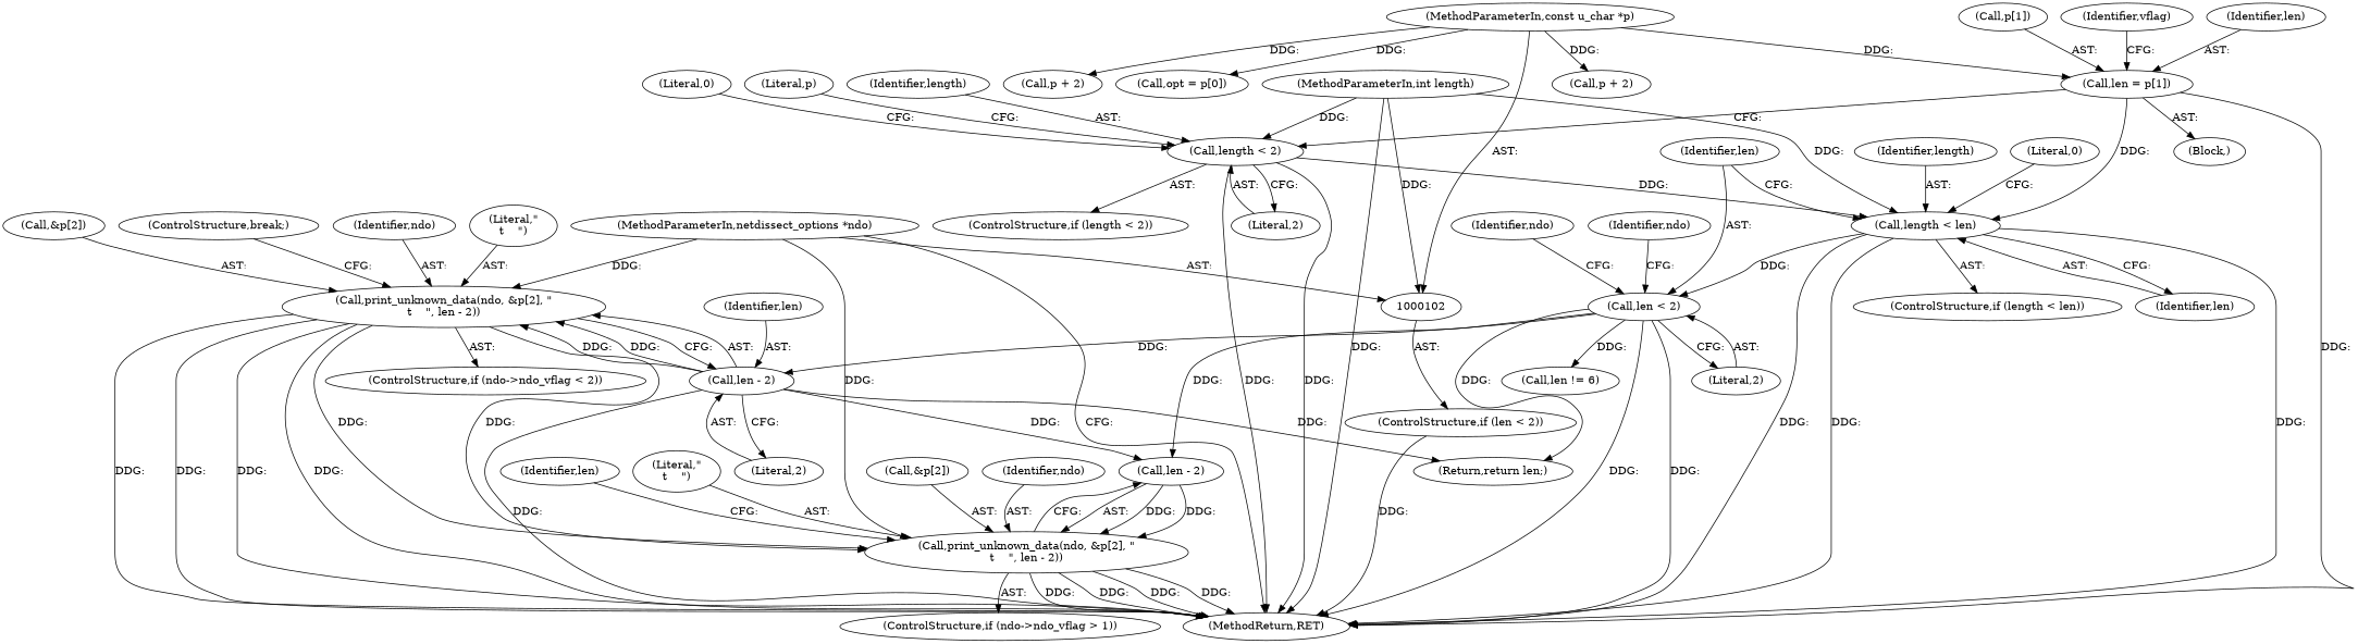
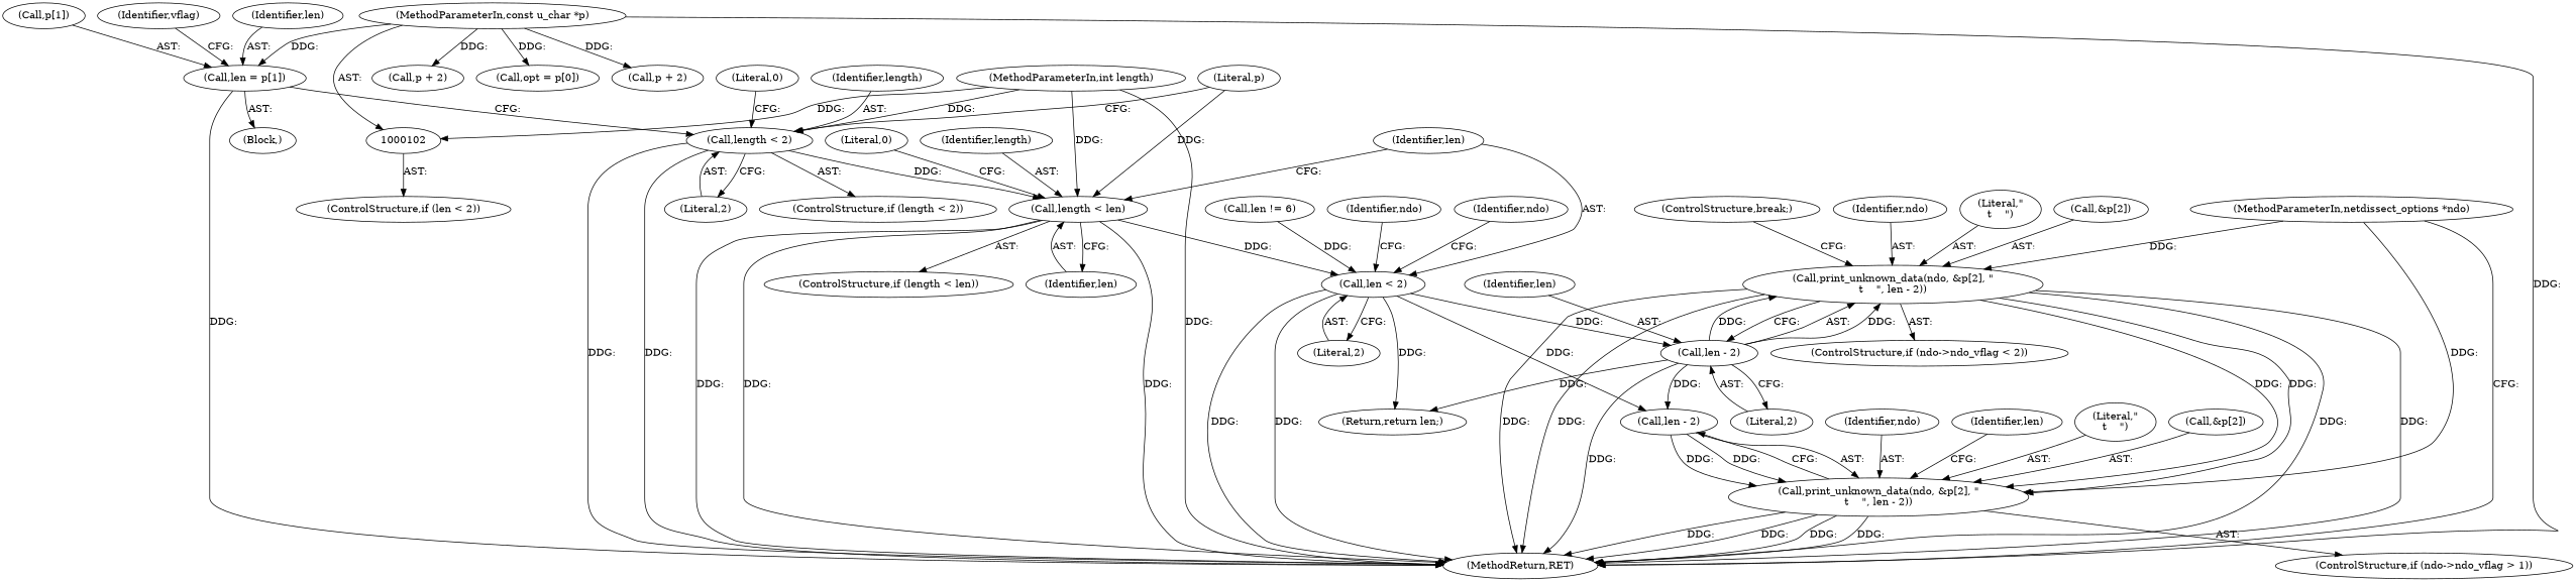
  digraph {
    n1 [label="(Call,print_unknown_data(ndo, &p[2], \"\n\t    \", len - 2))"]
    n2 [label="(Call,len - 2)"]
    n3 [label="(Call,print_unknown_data(ndo, &p[2], \"\n\t    \", len - 2))"]
    n4 [label="(ControlStructure,if (ndo->ndo_vflag < 2))"]
    n5 [label="(MethodReturn,RET)"]
    n6 [label="(Call,len - 2)"]
    n7 [label="(Return,return len;)"]
    n8 [label="(Literal,2)"]
    n9 [label="(ControlStructure,if (ndo->ndo_vflag > 1))"]
    n10 [label="(MethodParameterIn,netdissect_options *ndo)"]
    1000102
    n12 [label="(ControlStructure,if (len < 2))"]
    n13 [label="(Call,len < 2)"]
    n14 [label="(Call,len != 6)"]
    n15 [label="(Literal,2)"]
    n16 [label="(Call,length < len)"]
    n17 [label="(ControlStructure,if (length < len))"]
    n18 [label="(Identifier,len)"]
    n19 [label="(Call,length < 2)"]
    n20 [label="(Literal,2)"]
    n21 [label="(ControlStructure,if (length < 2))"]
    n22 [label="(MethodParameterIn,int length)"]
    n23 [label="(Call,len = p[1])"]
    n24 [label="(Block,)"]
    n25 [label="(Call,p[1])"]
    n26 [label="(MethodParameterIn,const u_char *p)"]
    n27 [label="(Call,opt = p[0])"]
    n28 [label="(Call,p + 2)"]
    n29 [label="(Call,p + 2)"]
    n30 [label="(Identifier,ndo)"]
    n31 [label="(Literal,0)"]
    n32 [label="(Identifier,len)"]
    n33 [label="(Literal,0)"]
    n34 [label="(Identifier,vflag)"]
    n35 [label="(Literal,\"\n\t    \")"]
    n36 [label="(Identifier,ndo)"]
    n37 [label="(Identifier,len)"]
    n38 [label="(Identifier,len)"]
    n39 [label="(Identifier,ndo)"]
    n40 [label="(Identifier,len)"]
    n41 [label="(Literal,\"\n\t    \")"]
    n42 [label="(Literal,p)"]
    n43 [label="(Identifier,length)"]
    n44 [label="(Call,&p[2])"]
    n45 [label="(Call,&p[2])"]
    n46 [label="(ControlStructure,break;)"]
    n47 [label="(Identifier,length)"]
    n48 [label="(Identifier,ndo)"]
    n1 -> n2 [label="CFG: "]
    n1 -> n3 [label="DDG: "]
    n1 -> n3 [label="DDG: "]
    n1 -> n4 [label="AST: "]
    n1 -> n5 [label="DDG: "]
    n1 -> n5 [label="DDG: "]
    n1 -> n5 [label="DDG: "]
    n1 -> n5 [label="DDG: "]
    n2 -> n1 [label="AST: "]
    n2 -> n1 [label="DDG: "]
    n2 -> n1 [label="DDG: "]
    n2 -> n5 [label="DDG: "]
    n2 -> n6 [label="DDG: "]
    n2 -> n7 [label="DDG: "]
    n2 -> n8 [label="CFG: "]
    n3 -> n5 [label="DDG: "]
    n3 -> n5 [label="DDG: "]
    n3 -> n5 [label="DDG: "]
    n3 -> n5 [label="DDG: "]
    n3 -> n6 [label="CFG: "]
    n3 -> n9 [label="AST: "]
    n6 -> n3 [label="AST: "]
    n6 -> n3 [label="DDG: "]
    n6 -> n3 [label="DDG: "]
    n8 -> n2 [label="AST: "]
    n10 -> n1 [label="DDG: "]
    n10 -> n3 [label="DDG: "]
    n10 -> n5 [label="CFG: "]
-   n10 -> 1000102 [label="AST: "]
    1000102 -> n12 [label="AST: "]
    n13 -> n2 [label="DDG: "]
    n13 -> n5 [label="DDG: "]
    n13 -> n5 [label="DDG: "]
    n13 -> n6 [label="DDG: "]
    n13 -> n7 [label="DDG: "]
-   n13 -> n14 [label="DDG: "]
+   n14 -> n13 [label="DDG: "]
    n13 -> n15 [label="CFG: "]
    n15 -> n13 [label="AST: "]
    n16 -> n5 [label="DDG: "]
    n16 -> n5 [label="DDG: "]
    n16 -> n5 [label="DDG: "]
    n16 -> n13 [label="DDG: "]
    n16 -> n17 [label="AST: "]
    n16 -> n18 [label="CFG: "]
    n18 -> n16 [label="AST: "]
    n19 -> n5 [label="DDG: "]
    n19 -> n5 [label="DDG: "]
    n19 -> n16 [label="DDG: "]
    n19 -> n20 [label="CFG: "]
    n19 -> n21 [label="AST: "]
    n20 -> n19 [label="AST: "]
    n22 -> n5 [label="DDG: "]
    n22 -> 1000102 [label="DDG: "]
    n22 -> n16 [label="DDG: "]
    n22 -> n19 [label="DDG: "]
    n23 -> n5 [label="DDG: "]
-   n23 -> n16 [label="DDG: "]
+   n42 -> n16 [label="DDG: "]
    n23 -> n19 [label="CFG: "]
    n23 -> n24 [label="AST: "]
    n25 -> n23 [label="AST: "]
-   n12 -> n5 [label="DDG: "]
+   n26 -> n5 [label="DDG: "]
    n26 -> 1000102 [label="AST: "]
    n26 -> n23 [label="DDG: "]
    n26 -> n27 [label="DDG: "]
    n26 -> n28 [label="DDG: "]
    n26 -> n29 [label="DDG: "]
    n30 -> n3 [label="AST: "]
    n31 -> n19 [label="CFG: "]
    n32 -> n13 [label="AST: "]
    n32 -> n16 [label="CFG: "]
    n33 -> n16 [label="CFG: "]
    n34 -> n23 [label="CFG: "]
    n35 -> n1 [label="AST: "]
    n36 -> n13 [label="CFG: "]
    n37 -> n23 [label="AST: "]
    n38 -> n3 [label="CFG: "]
    n39 -> n13 [label="CFG: "]
    n40 -> n2 [label="AST: "]
    n41 -> n3 [label="AST: "]
    n42 -> n19 [label="CFG: "]
    n43 -> n19 [label="AST: "]
    n44 -> n3 [label="AST: "]
    n45 -> n1 [label="AST: "]
    n46 -> n1 [label="CFG: "]
    n47 -> n16 [label="AST: "]
    n48 -> n1 [label="AST: "]
  }
